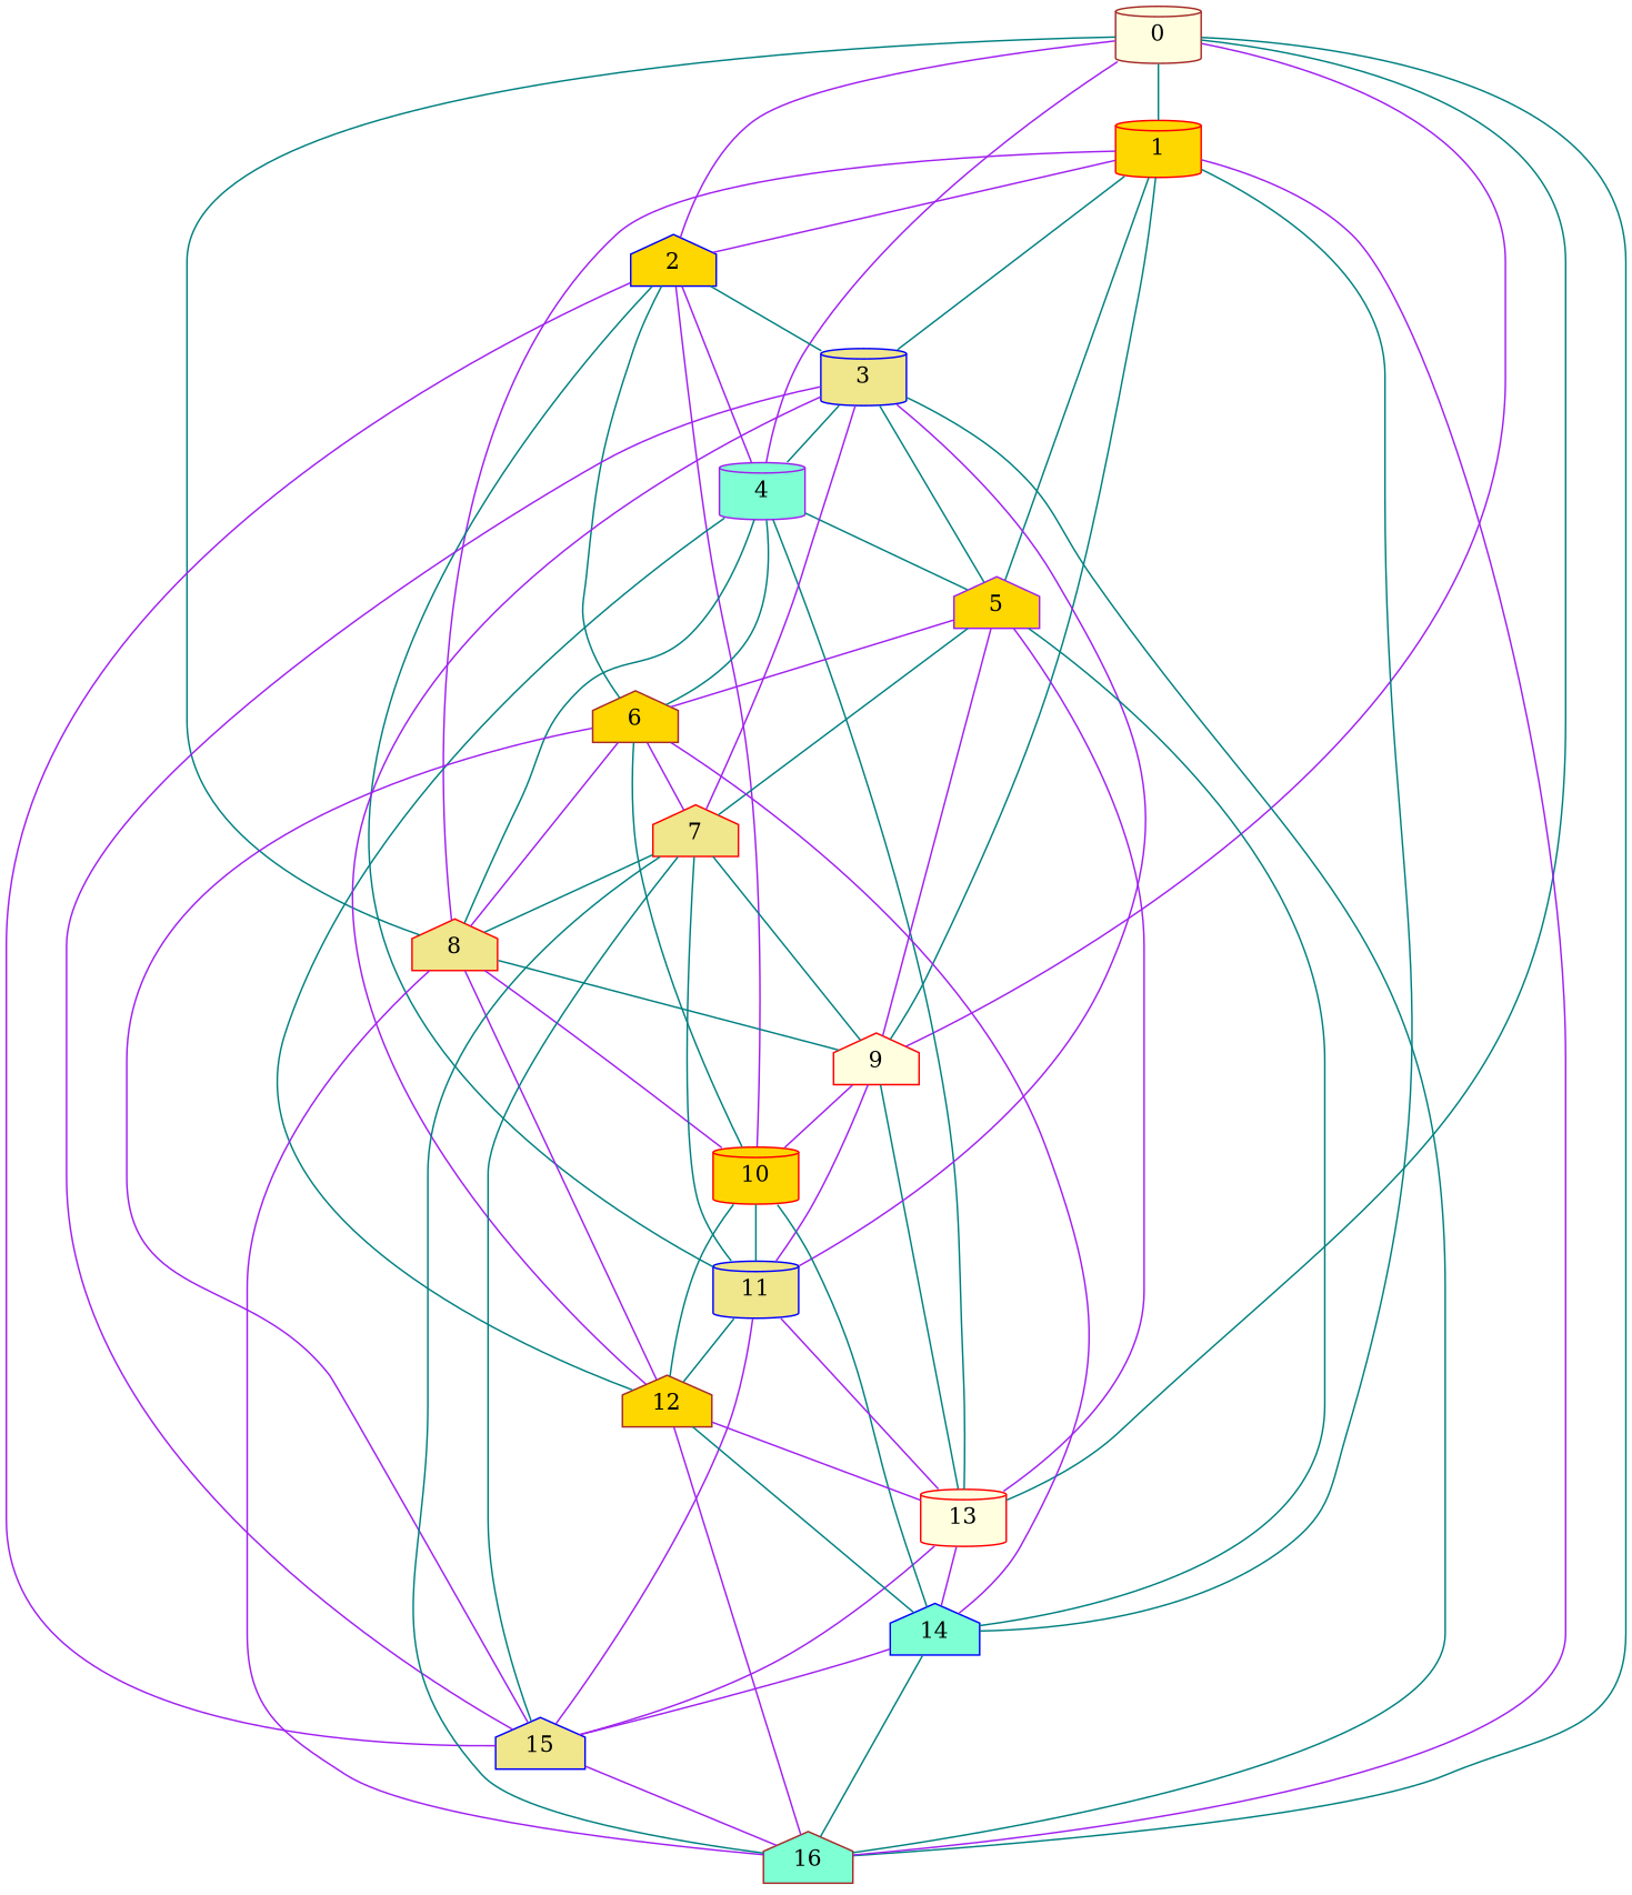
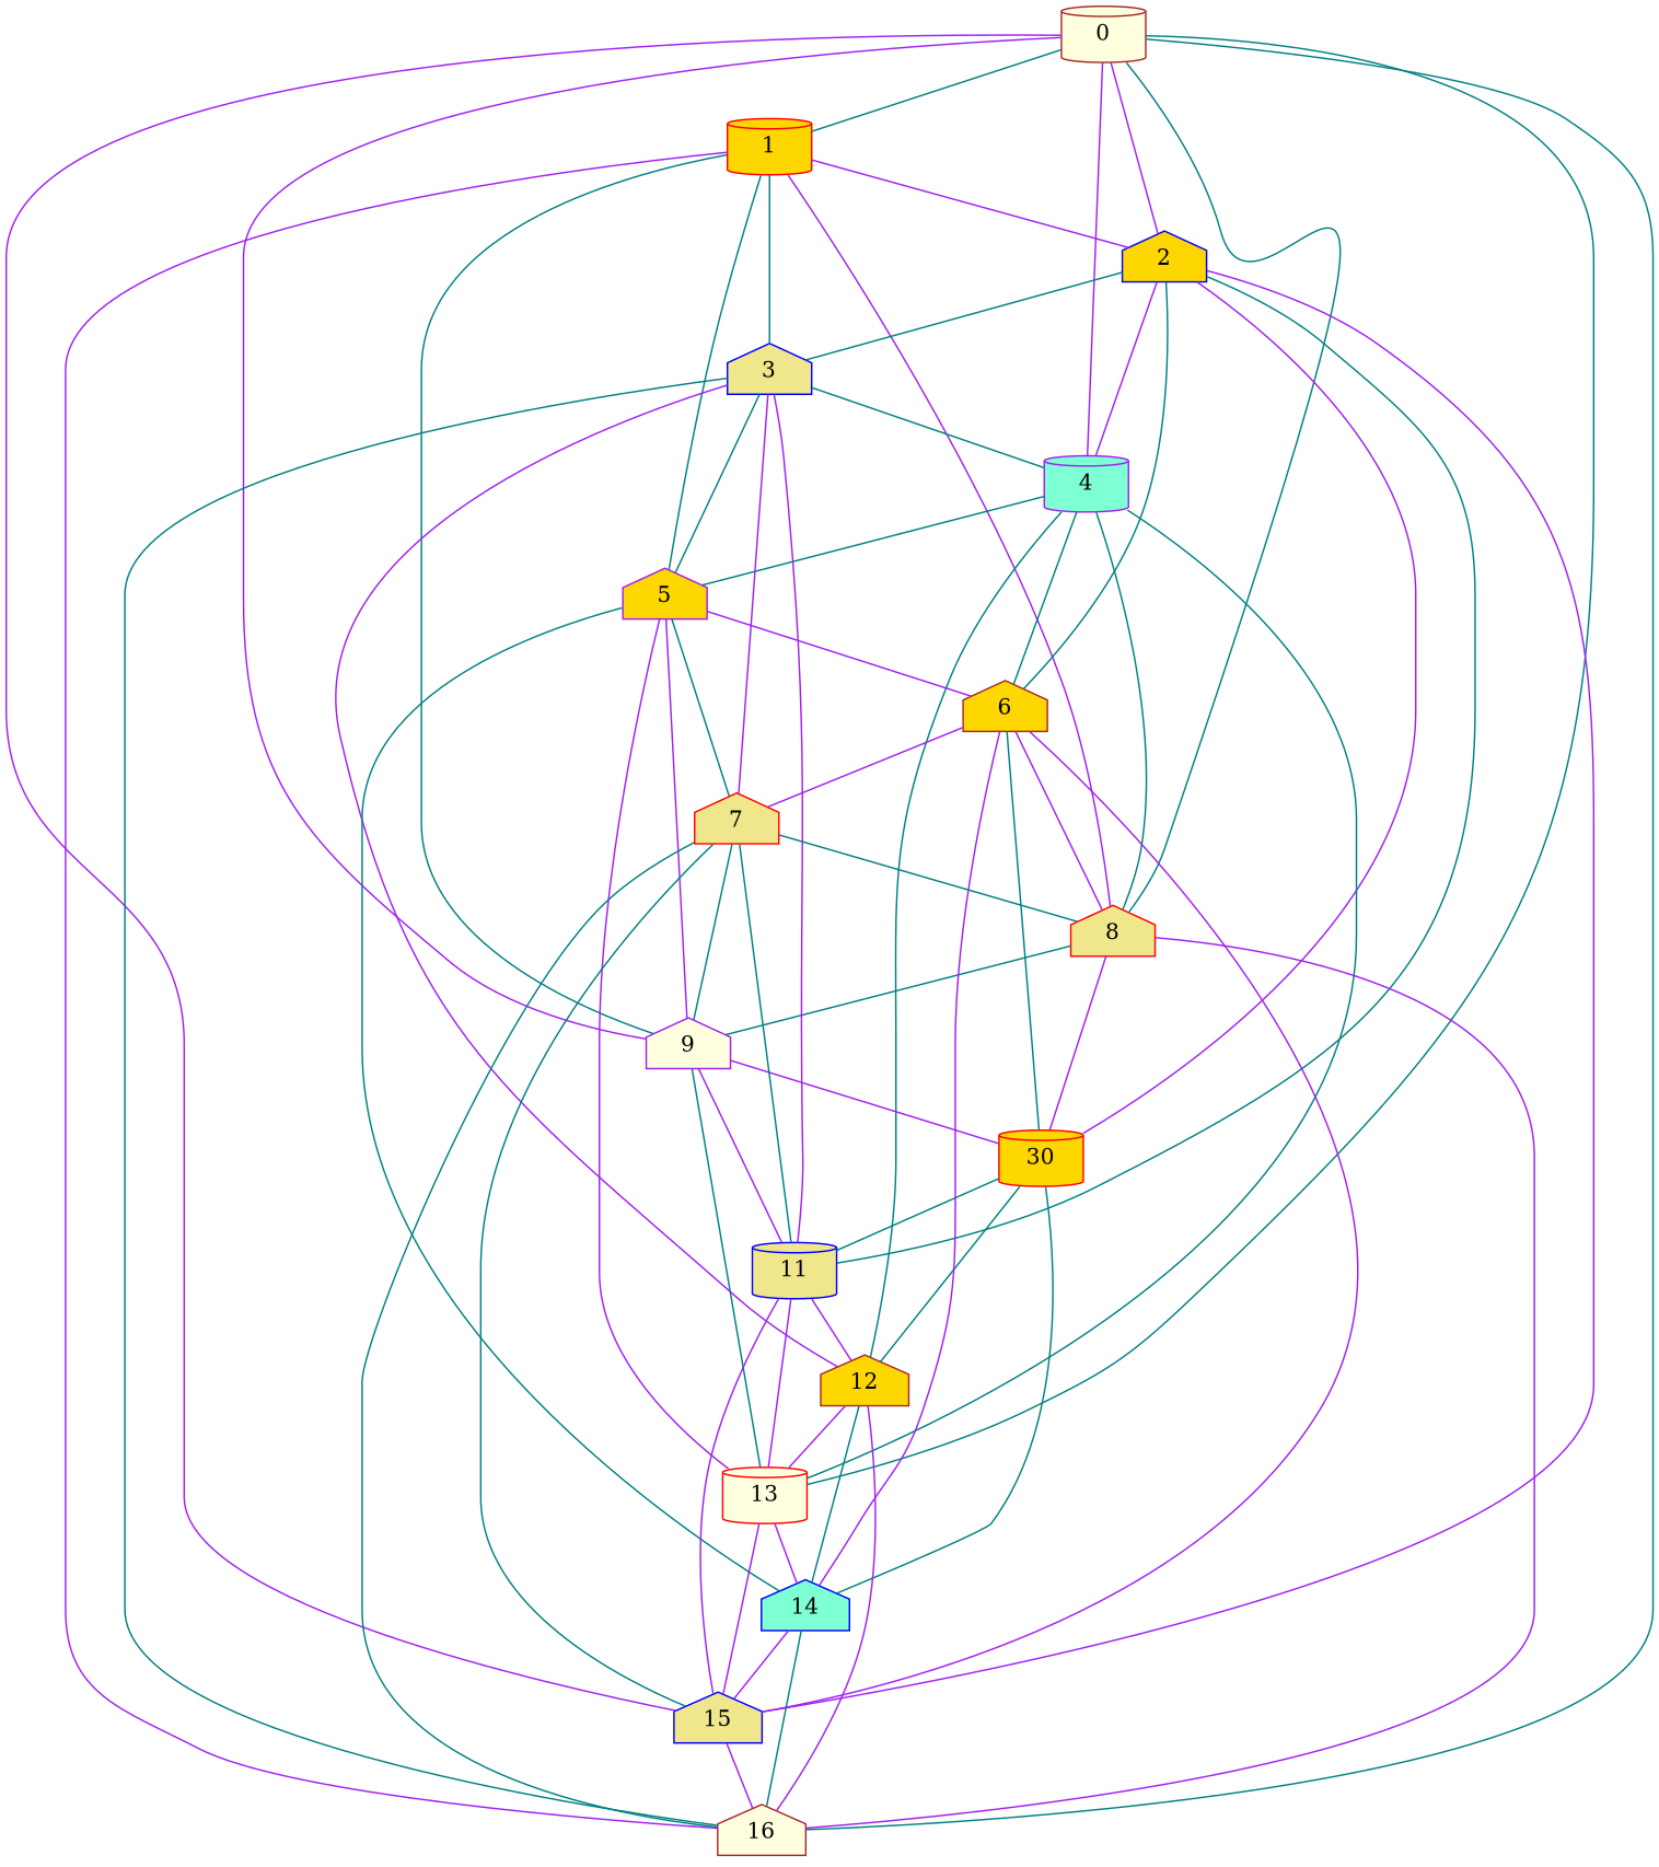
  graph {
    node [color=red fillcolor=gold shape=house style=filled]
    edge [color=teal]
    0 [color=brown fillcolor=lightyellow shape=cylinder]
    1 [shape=cylinder]
    2 [color=blue]
    4 [color=purple fillcolor=aquamarine shape=cylinder]
    8 [fillcolor=khaki]
-   9 [fillcolor=lightyellow]
+   9 [color=purple fillcolor=lightyellow]
    13 [fillcolor=lightyellow shape=cylinder]
    15 [color=blue fillcolor=khaki]
-   16 [color=brown fillcolor=aquamarine]
-   3 [color=blue fillcolor=khaki shape=cylinder]
+   16 [color=brown fillcolor=lightyellow]
+   3 [color=blue fillcolor=khaki]
    5 [color=purple]
    14 [color=blue fillcolor=aquamarine]
-   10 [shape=cylinder]
+   10 [shape=cylinder label=30]
    6 [color=brown]
    11 [color=blue fillcolor=khaki shape=cylinder]
    12 [color=brown]
    7 [fillcolor=khaki]
    0 -- 1
    0 -- 2 [color=purple]
    0 -- 4 [color=purple]
    0 -- 8
    0 -- 9 [color=purple]
    0 -- 13
-   3 -- 15 [color=purple]
+   0 -- 15 [color=purple]
    0 -- 16
    1 -- 2 [color=purple]
    1 -- 8 [color=purple]
    1 -- 9
    1 -- 16 [color=purple]
    1 -- 3
    1 -- 5
-   1 -- 14
    2 -- 4 [color=purple]
    2 -- 15 [color=purple]
    2 -- 3
    2 -- 10 [color=purple]
    2 -- 6
    2 -- 11
    4 -- 8
    4 -- 13
    4 -- 5
    4 -- 6
    4 -- 12
    8 -- 9
    8 -- 16 [color=purple]
    8 -- 10 [color=purple]
-   8 -- 12 [color=purple]
    9 -- 13
    9 -- 10 [color=purple]
    9 -- 11 [color=purple]
    13 -- 15 [color=purple]
    13 -- 14 [color=purple]
    15 -- 16 [color=purple]
    3 -- 4
    3 -- 16
    3 -- 5
    3 -- 11 [color=purple]
    3 -- 12 [color=purple]
    3 -- 7 [color=purple]
    5 -- 9 [color=purple]
    5 -- 13 [color=purple]
    5 -- 14
    5 -- 6 [color=purple]
    5 -- 7
    14 -- 15 [color=purple]
    14 -- 16
    10 -- 14
    10 -- 11
    10 -- 12
    6 -- 8 [color=purple]
    6 -- 15 [color=purple]
    6 -- 14 [color=purple]
    6 -- 10
    6 -- 7 [color=purple]
    11 -- 13 [color=purple]
    11 -- 15 [color=purple]
-   11 -- 12
+   11 -- 12 [color=purple]
    12 -- 13 [color=purple]
    12 -- 16 [color=purple]
    12 -- 14
    7 -- 8
    7 -- 9
    7 -- 15
    7 -- 16
    7 -- 11
  }
